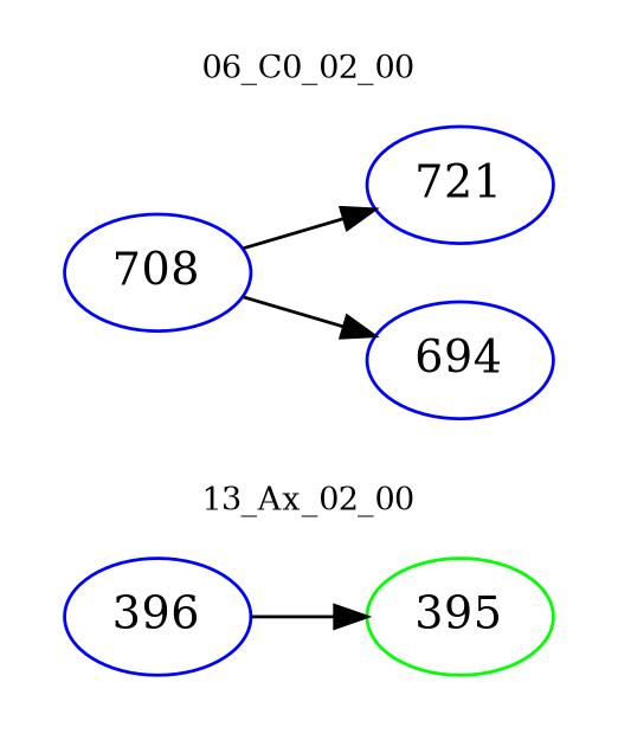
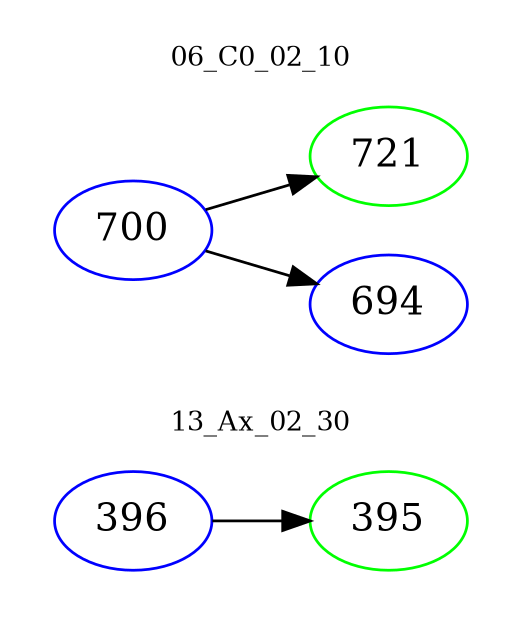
  digraph {
    rankdir=LR
    node [color=blue]
    edge [color=black]
    n1 [label=396]
    n2 [color=green label=395]
-   n3 [label=708]
+   n3 [label=700]
    n4 [label=694]
-   n5 [label=721]
+   n5 [color=green label=721]
    subgraph cluster_1 {
      color=white
      fontsize=10
-     label="13_Ax_02_00"
+     label="13_Ax_02_30"
      n1
      n2
    }
    subgraph cluster_2 {
      color=white
      fontsize=10
-     label="06_C0_02_00"
+     label="06_C0_02_10"
      n3
      n4
      n5
    }
    n1 -> n2
    n3 -> n4
    n3 -> n5
  }
